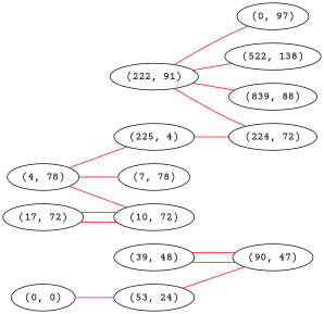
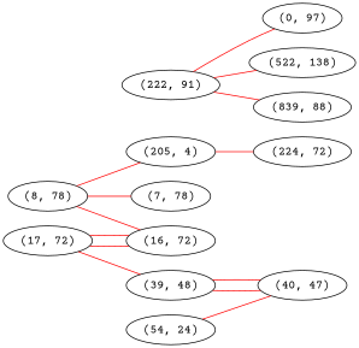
  graph {
    fontname="Courier Prime"
    rankdir=LR
    node [fontname="Courier Prime"]
    edge [color=red fontname="Courier Prime" weight=1]
    n1 [label="(839, 88)"]
    "(222, 91)"
    n3 [label="(0, 97)"]
    n4 [label="(522, 138)"]
    "(224, 72)"
-   "(8, 78)" [label="(4, 78)"]
-   "(16, 72)" [label="(10, 72)"]
+   "(8, 78)"
+   "(16, 72)"
    n8 [label="(7, 78)"]
-   "(225, 4)"
-   "(0, 0)"
-   "(53, 24)"
-   "(40, 47)" [label="(90, 47)"]
+   "(225, 4)" [label="(205, 4)"]
+   "(53, 24)" [label="(54, 24)"]
+   "(40, 47)"
    n13 [label="(17, 72)"]
    "(39, 48)"
    "(222, 91)" -- n1
    "(222, 91)" -- n3
    "(222, 91)" -- n4
-   "(222, 91)" -- "(224, 72)"
    "(8, 78)" -- "(16, 72)"
    "(8, 78)" -- n8
    "(8, 78)" -- "(225, 4)"
    "(225, 4)" -- "(224, 72)"
-   "(0, 0)" -- "(53, 24)" [color=purple weight=4]
    "(53, 24)" -- "(40, 47)"
    n13 -- "(16, 72)"
    n13 -- "(16, 72)"
+   n13 -- "(39, 48)"
    "(39, 48)" -- "(40, 47)"
    "(39, 48)" -- "(40, 47)"
  }
